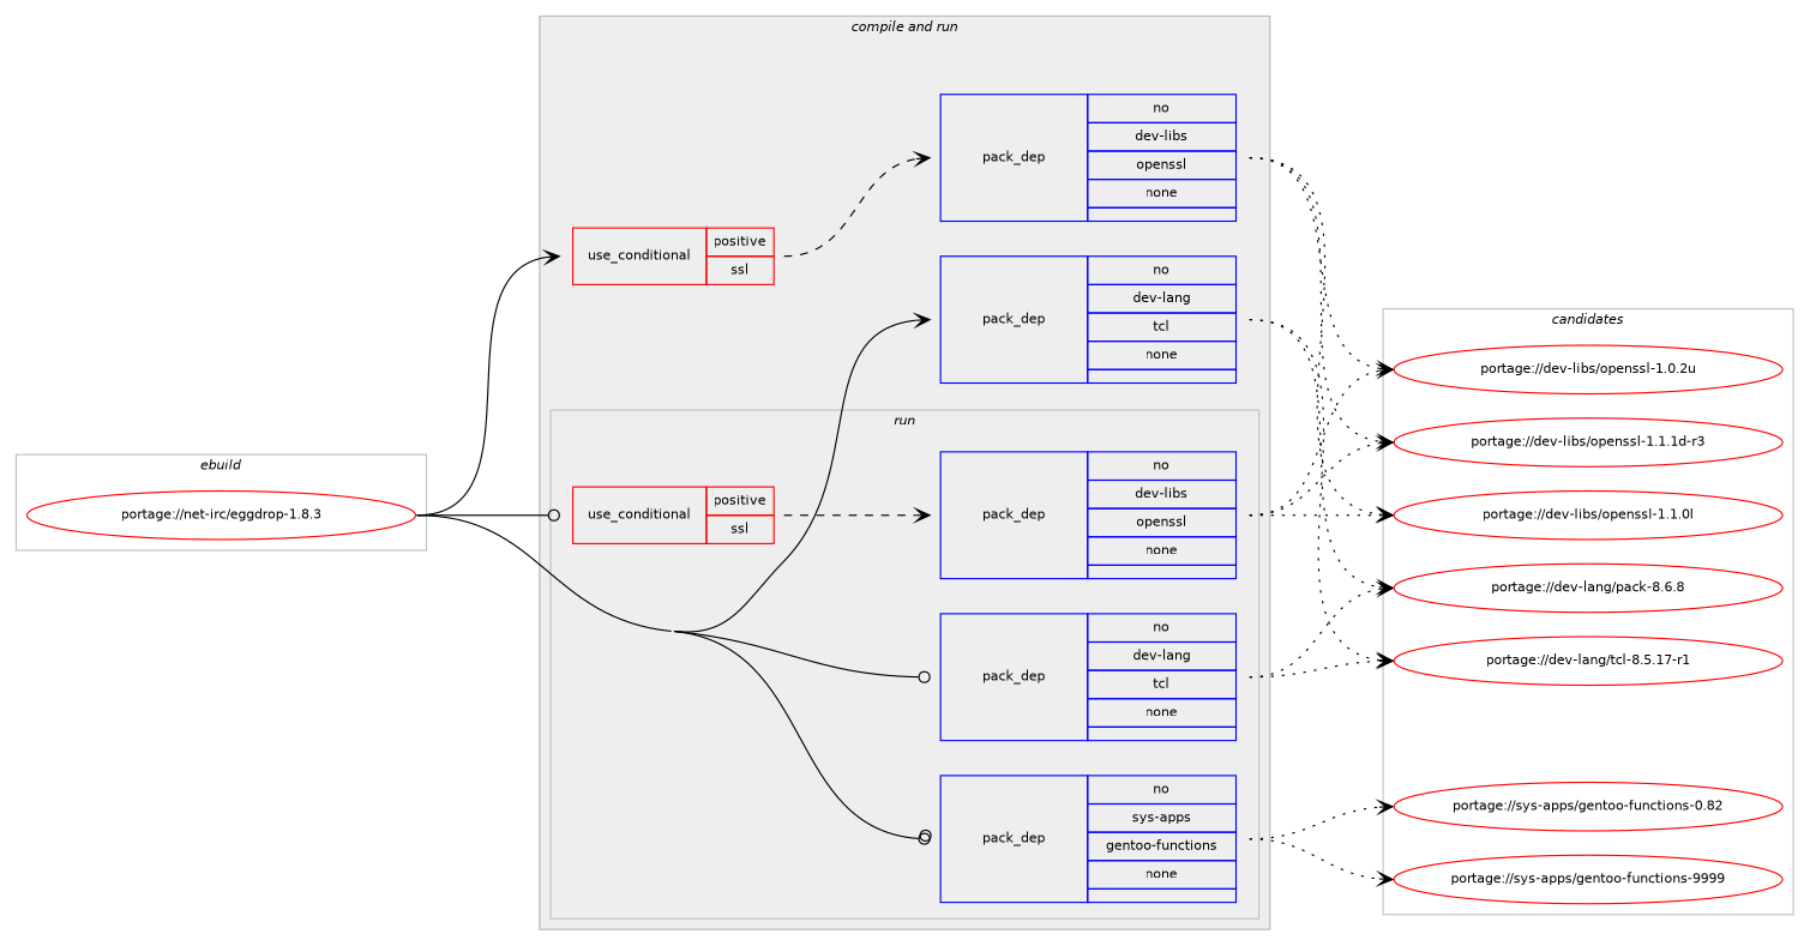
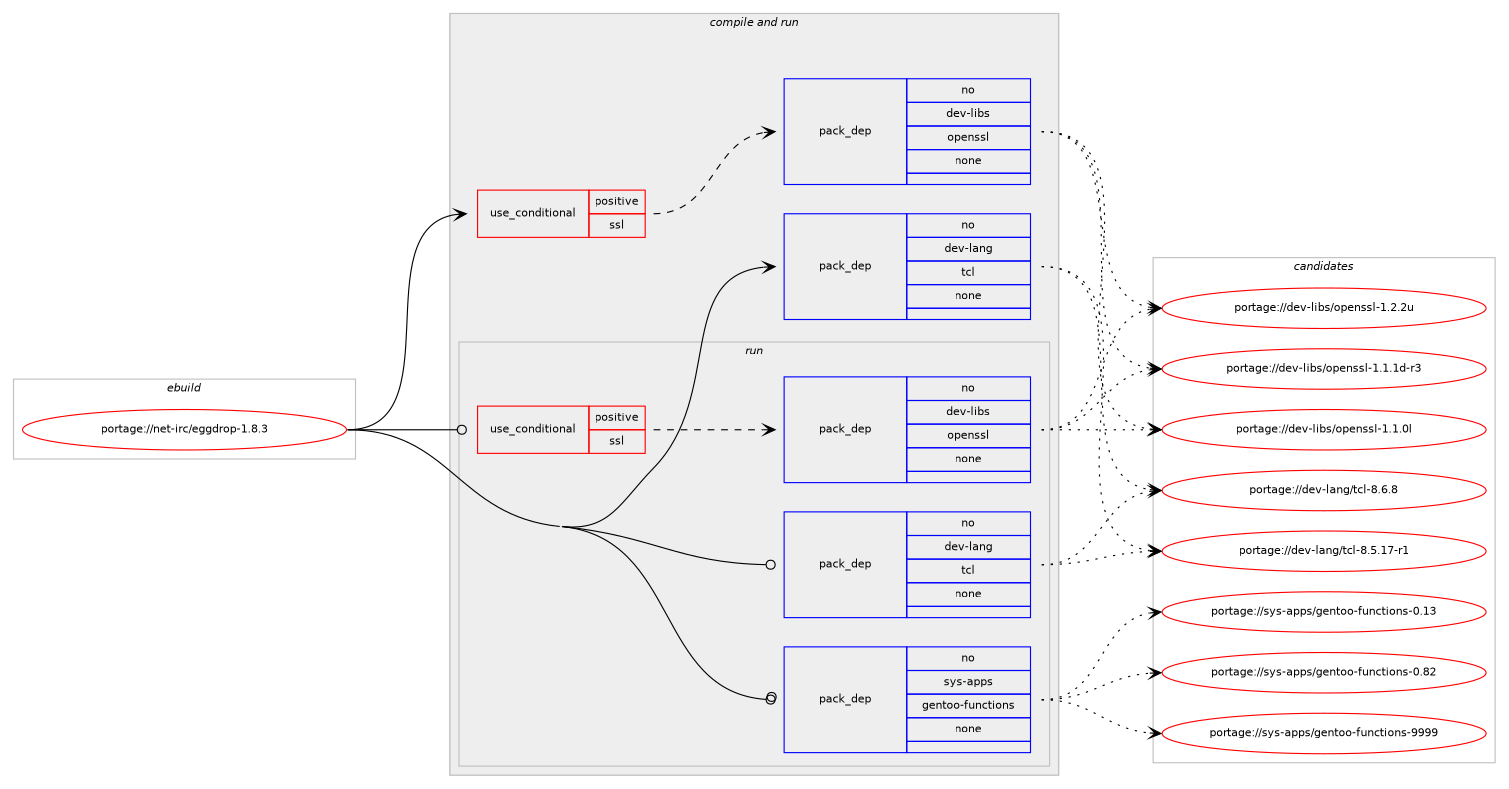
  digraph {
    compound=true
    concentrate=true
    fontname=Helvetica
    fontsize=10
    newrank=true
    rankdir=LR
    ranksep=1.5
    node [color=red fontname=Helvetica fontsize=10]
    edge [arrowhead=vee headport=w style=dotted tailport=e weight=100]
    n1 [label="portage://net-irc/eggdrop-1.8.3" width=4]
    n2 [color=blue label=<<TABLE BORDER="0" CELLBORDER="1" CELLSPACING="0" CELLPADDING="4" WIDTH="220"><TR><TD ROWSPAN="6" CELLPADDING="30">pack_dep</TD></TR><TR><TD WIDTH="110">no</TD></TR><TR><TD>dev-libs</TD></TR><TR><TD>openssl</TD></TR><TR><TD>none</TD></TR><TR><TD></TD></TR></TABLE>> shape=none]
    n3 [label=<<TABLE BORDER="0" CELLBORDER="1" CELLSPACING="0" CELLPADDING="4"><TR><TD ROWSPAN="3" CELLPADDING="10">use_conditional</TD></TR><TR><TD>positive</TD></TR><TR><TD>ssl</TD></TR></TABLE>> shape=none]
    n4 [color=blue label=<<TABLE BORDER="0" CELLBORDER="1" CELLSPACING="0" CELLPADDING="4" WIDTH="220"><TR><TD ROWSPAN="6" CELLPADDING="30">pack_dep</TD></TR><TR><TD WIDTH="110">no</TD></TR><TR><TD>dev-lang</TD></TR><TR><TD>tcl</TD></TR><TR><TD>none</TD></TR><TR><TD></TD></TR></TABLE>> shape=none]
    n5 [color=blue label=<<TABLE BORDER="0" CELLBORDER="1" CELLSPACING="0" CELLPADDING="4" WIDTH="220"><TR><TD ROWSPAN="6" CELLPADDING="30">pack_dep</TD></TR><TR><TD WIDTH="110">no</TD></TR><TR><TD>dev-libs</TD></TR><TR><TD>openssl</TD></TR><TR><TD>none</TD></TR><TR><TD></TD></TR></TABLE>> shape=none]
    n6 [label=<<TABLE BORDER="0" CELLBORDER="1" CELLSPACING="0" CELLPADDING="4"><TR><TD ROWSPAN="3" CELLPADDING="10">use_conditional</TD></TR><TR><TD>positive</TD></TR><TR><TD>ssl</TD></TR></TABLE>> shape=none]
    n7 [color=blue label=<<TABLE BORDER="0" CELLBORDER="1" CELLSPACING="0" CELLPADDING="4" WIDTH="220"><TR><TD ROWSPAN="6" CELLPADDING="30">pack_dep</TD></TR><TR><TD WIDTH="110">no</TD></TR><TR><TD>dev-lang</TD></TR><TR><TD>tcl</TD></TR><TR><TD>none</TD></TR><TR><TD></TD></TR></TABLE>> shape=none]
    n8 [color=blue label=<<TABLE BORDER="0" CELLBORDER="1" CELLSPACING="0" CELLPADDING="4" WIDTH="220"><TR><TD ROWSPAN="6" CELLPADDING="30">pack_dep</TD></TR><TR><TD WIDTH="110">no</TD></TR><TR><TD>sys-apps</TD></TR><TR><TD>gentoo-functions</TD></TR><TR><TD>none</TD></TR><TR><TD></TD></TR></TABLE>> shape=none]
    n9 [label="portage://dev-libs/openssl-1.1.1d-r3" width=4]
    n10 [label="portage://dev-libs/openssl-1.1.0l" width=4]
-   n11 [label="portage://dev-libs/openssl-1.0.2u" width=4]
-   n12 [label="portage://dev-lang/pack-8.6.8" width=4]
+   n11 [label="portage://dev-libs/openssl-1.2.2u" width=4]
+   n12 [label="portage://dev-lang/tcl-8.6.8" width=4]
    n13 [label="portage://dev-lang/tcl-8.5.17-r1" width=4]
    n14 [label="portage://sys-apps/gentoo-functions-9999" width=4]
+   n15 [label="portage://sys-apps/gentoo-functions-0.13" width=4]
    n16 [label="portage://sys-apps/gentoo-functions-0.82" width=4]
    subgraph cluster_1 {
      color=gray
      label=<<i>ebuild</i>>
      rank=same
      n1
    }
    subgraph cluster_2 {
      color=gray
      label=<<i>dependencies</i>>
      subgraph cluster_3 {
        color=gray
        fillcolor="#eeeeee"
        label=<<i>compile</i>>
        style=filled
        subgraph sub_4 {
          color=gray
          fillcolor="#eeeeee"
          label=<<i>compile</i>>
          style=filled
          n3
          subgraph sub_5 {
            color=gray
            fillcolor="#eeeeee"
            label=<<i>compile</i>>
            style=filled
            n2
          }
        }
        subgraph sub_6 {
          color=gray
          fillcolor="#eeeeee"
          label=<<i>compile</i>>
          style=filled
          n4
        }
      }
      subgraph cluster_7 {
        color=gray
        fillcolor="#eeeeee"
        label=<<i>compile and run</i>>
        style=filled
      }
      subgraph cluster_8 {
        color=gray
        fillcolor="#eeeeee"
        label=<<i>run</i>>
        style=filled
        subgraph sub_9 {
          color=gray
          fillcolor="#eeeeee"
          label=<<i>run</i>>
          style=filled
          n6
          subgraph sub_10 {
            color=gray
            fillcolor="#eeeeee"
            label=<<i>run</i>>
            style=filled
            n5
          }
        }
        subgraph sub_11 {
          color=gray
          fillcolor="#eeeeee"
          label=<<i>run</i>>
          style=filled
          n7
        }
        subgraph sub_12 {
          color=gray
          fillcolor="#eeeeee"
          label=<<i>run</i>>
          style=filled
          n8
        }
      }
    }
    subgraph cluster_13 {
      color=gray
      label=<<i>candidates</i>>
      rank=same
      subgraph sub_14 {
        color=black
        label=<<i>candidates</i>>
        nodesep=1
        rank=same
        n9
        n10
        n11
      }
      subgraph sub_15 {
        color=black
        label=<<i>candidates</i>>
        nodesep=1
        rank=same
        n12
        n13
      }
      subgraph sub_16 {
        color=black
        label=<<i>candidates</i>>
        nodesep=1
        rank=same
        n9
        n10
        n11
      }
      subgraph sub_17 {
        color=black
        label=<<i>candidates</i>>
        nodesep=1
        rank=same
        n12
        n13
      }
      subgraph sub_18 {
        color=black
        label=<<i>candidates</i>>
        nodesep=1
        rank=same
        n14
+       n15
        n16
      }
    }
    n1 -> n3 [style=solid weight=20]
    n1 -> n4 [style=solid weight=20]
    n1 -> n6 [arrowhead=odot style=solid weight=20]
    n1 -> n7 [arrowhead=odot style=solid weight=20]
    n1 -> n8 [arrowhead=odot style=solid weight=20]
    n2 -> n9
    n2 -> n10
    n2 -> n11
    n3 -> n2 [style=dashed weight=20]
    n4 -> n12
    n4 -> n13
    n5 -> n9
    n5 -> n10
    n5 -> n11
    n6 -> n5 [style=dashed weight=20]
    n7 -> n12
    n7 -> n13
    n8 -> n14
+   n8 -> n15
    n8 -> n16
  }
